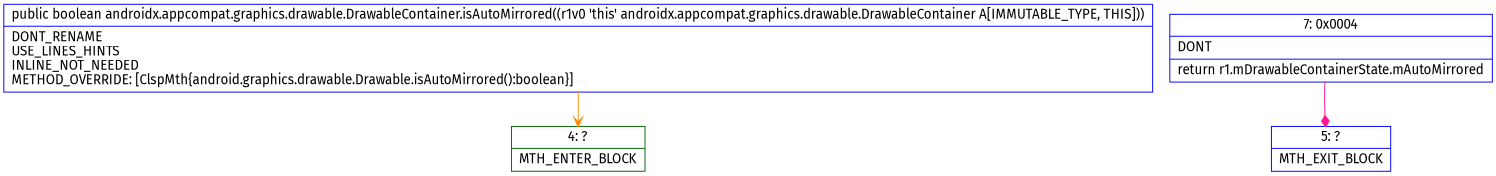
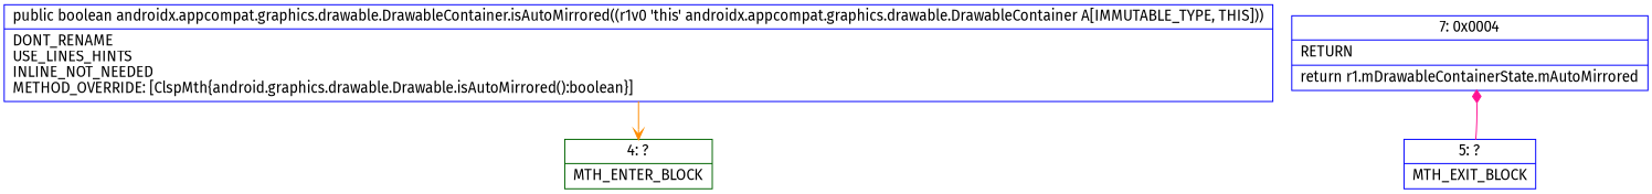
  digraph {
    fontname="Fira Sans"
    node [color=blue fontname="Fira Sans" shape=record]
    edge [fontname="Fira Sans"]
    n1 [color=darkgreen label="{4\:\ ?|MTH_ENTER_BLOCK\l}"]
-   n2 [label="{7\:\ 0x0004|DONT\l|return r1.mDrawableContainerState.mAutoMirrored\l}"]
+   n2 [label="{7\:\ 0x0004|RETURN\l|return r1.mDrawableContainerState.mAutoMirrored\l}"]
    n3 [label="{5\:\ ?|MTH_EXIT_BLOCK\l}"]
    n4 [label="{public boolean androidx.appcompat.graphics.drawable.DrawableContainer.isAutoMirrored((r1v0 'this' androidx.appcompat.graphics.drawable.DrawableContainer A[IMMUTABLE_TYPE, THIS]))  | DONT_RENAME\lUSE_LINES_HINTS\lINLINE_NOT_NEEDED\lMETHOD_OVERRIDE: [ClspMth\{android.graphics.drawable.Drawable.isAutoMirrored():boolean\}]\l}"]
-   n2 -> n3 [arrowhead=diamond color=deeppink]
+   n3 -> n2 [arrowhead=diamond color=deeppink]
    n4 -> n1 [arrowhead=vee color=darkorange]
  }
